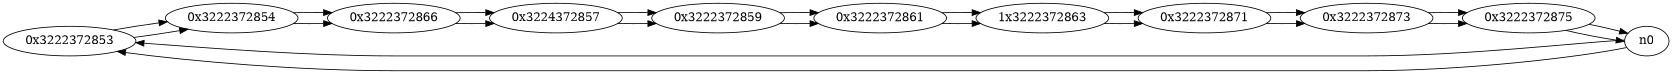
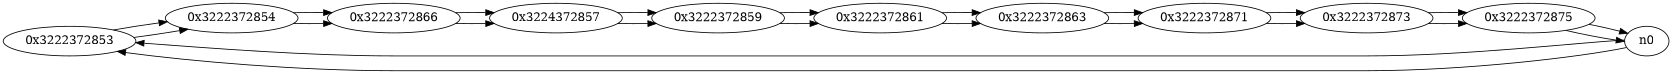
  digraph {
    rankdir=LR
    n1 [label="0x3222372853"]
    n2 [label="0x3222372854"]
    n3 [label="0x3222372866"]
    n4 [label="0x3224372857"]
    n5 [label="0x3222372859"]
    n6 [label="0x3222372861"]
-   n7 [label="1x3222372863"]
+   n7 [label="0x3222372863"]
    n8 [label="0x3222372871"]
    n9 [label="0x3222372873"]
    n10 [label="0x3222372875"]
    n0
    n1 -> n2
    n1 -> n2
    n2 -> n3
    n2 -> n3
    n3 -> n4
    n3 -> n4
    n4 -> n5
    n4 -> n5
    n5 -> n6
    n5 -> n6
    n6 -> n7
    n6 -> n7
    n7 -> n8
    n7 -> n8
    n8 -> n9
    n8 -> n9
    n9 -> n10
    n9 -> n10
    n10 -> n0
    n10 -> n0
    n0 -> n1
    n0 -> n1
  }
